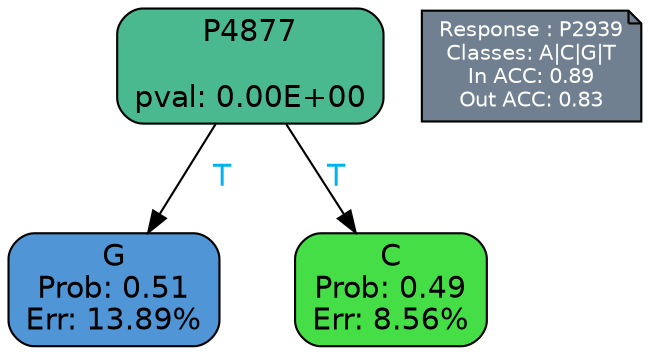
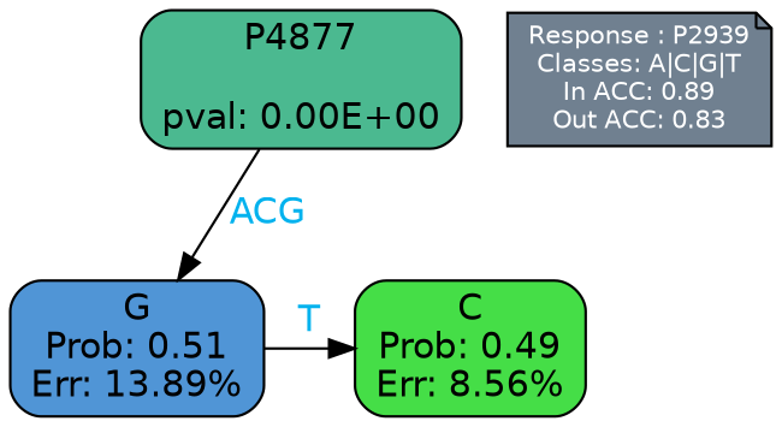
  digraph {
    ranksep=equally
    splines=polylines
    node [color=black fontname=helvetica shape=box style="filled, rounded"]
    edge [fontcolor=deepskyblue2 fontname=helvetica]
    n1 [fillcolor="#5095d6" label="G\nProb: 0.51\nErr: 13.89%"]
    n2 [fillcolor="#45de47" label="C\nProb: 0.49\nErr: 8.56%"]
    n3 [align=left fillcolor=slategray fontcolor=white fontsize=10 label="Response : P2939\nClasses: A|C|G|T\nIn ACC: 0.89\nOut ACC: 0.83\n" shape=note style=filled]
    n4 [fillcolor="#4bb990" label="P4877\n\npval: 0.00E+00"]
    subgraph sub_1 {
      rank=same
      n1
      n2
    }
    subgraph sub_2 {
      rank=same
      n3
      n4
    }
-   n4 -> n1 [label=T]
-   n4 -> n2 [label=T]
+   n4 -> n1 [label=ACG]
+   n1 -> n2 [label=T]
  }
